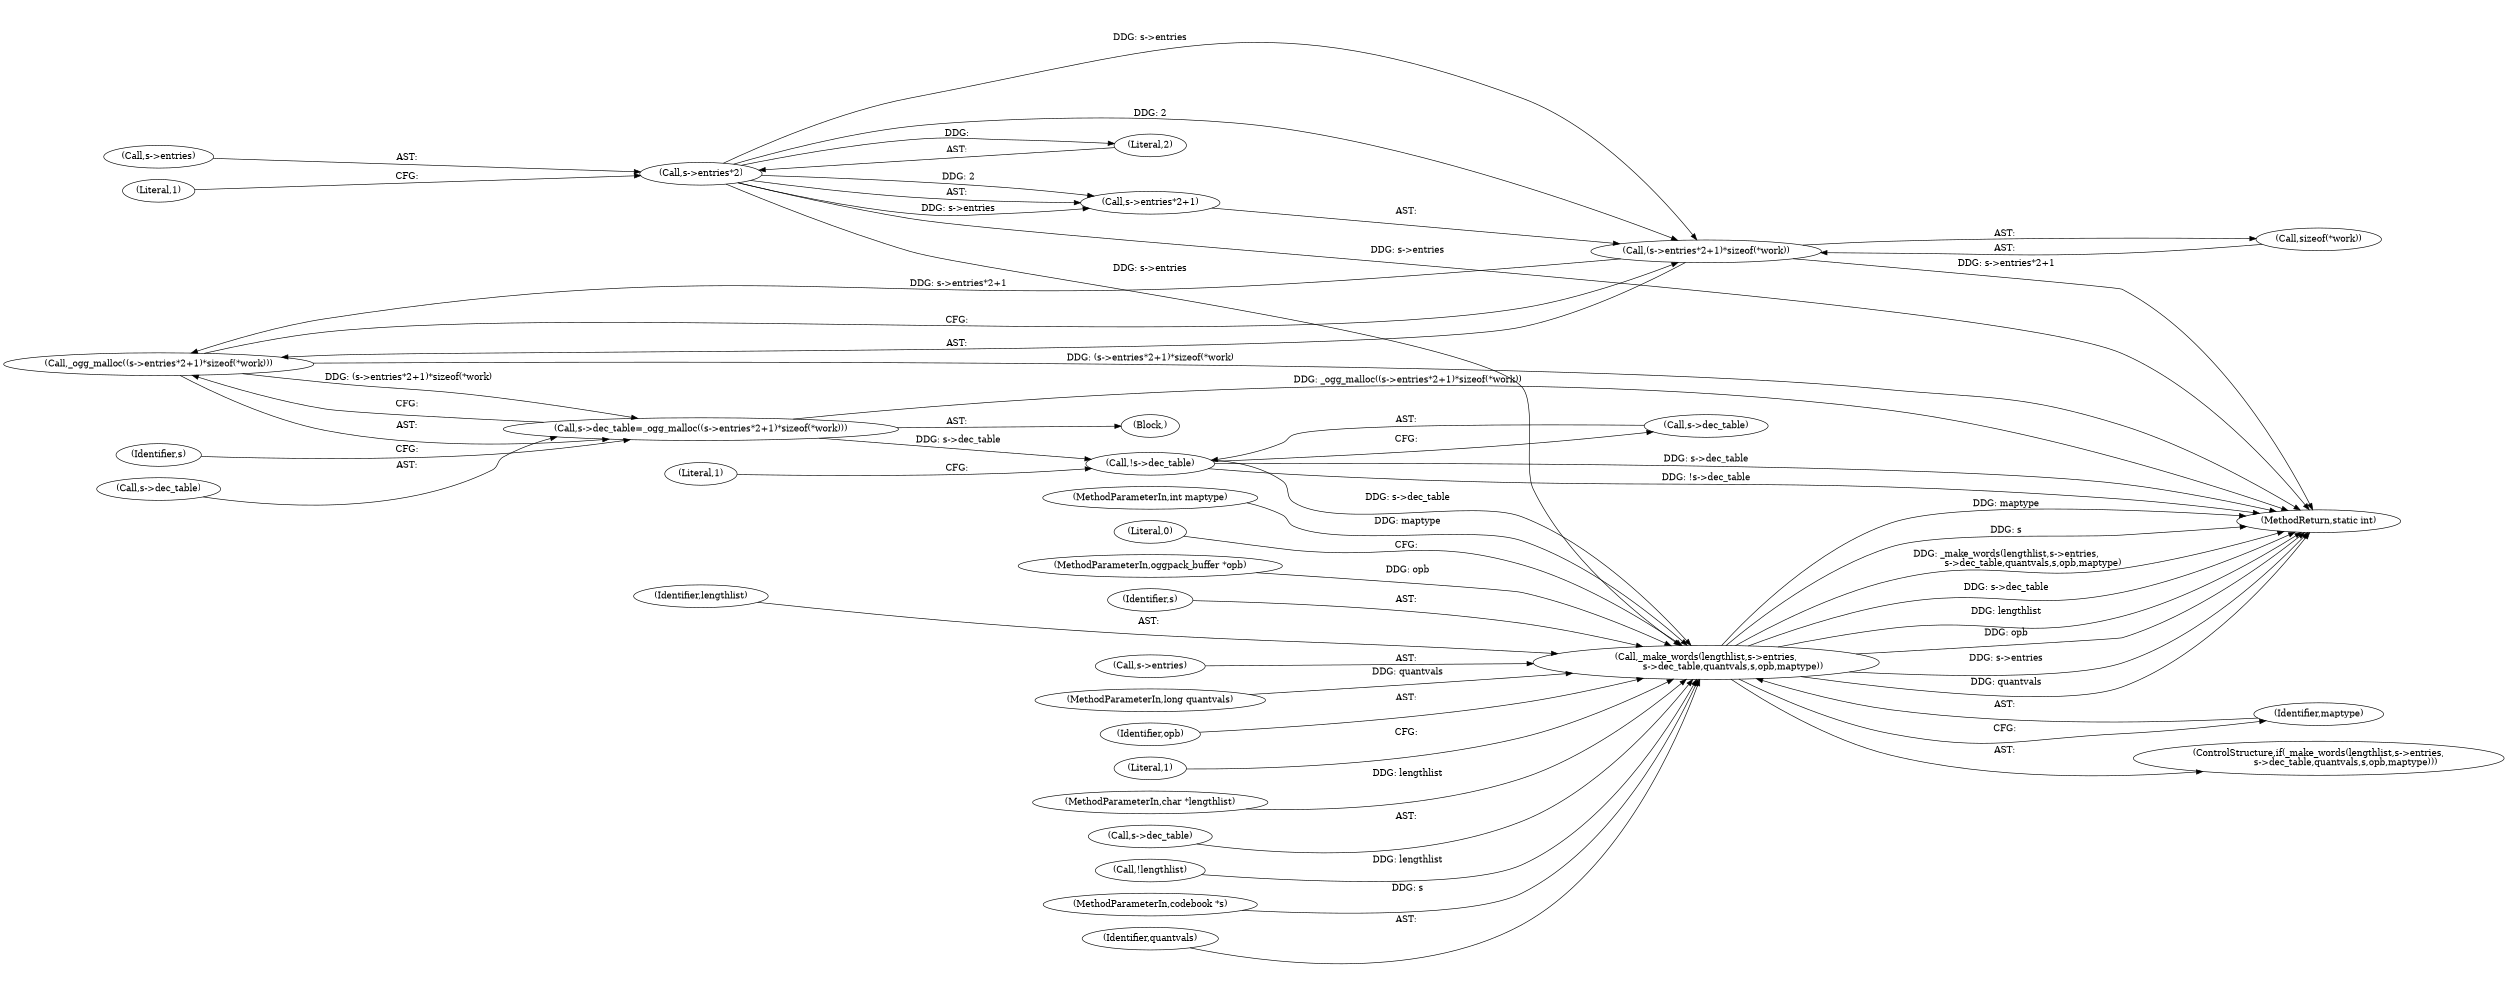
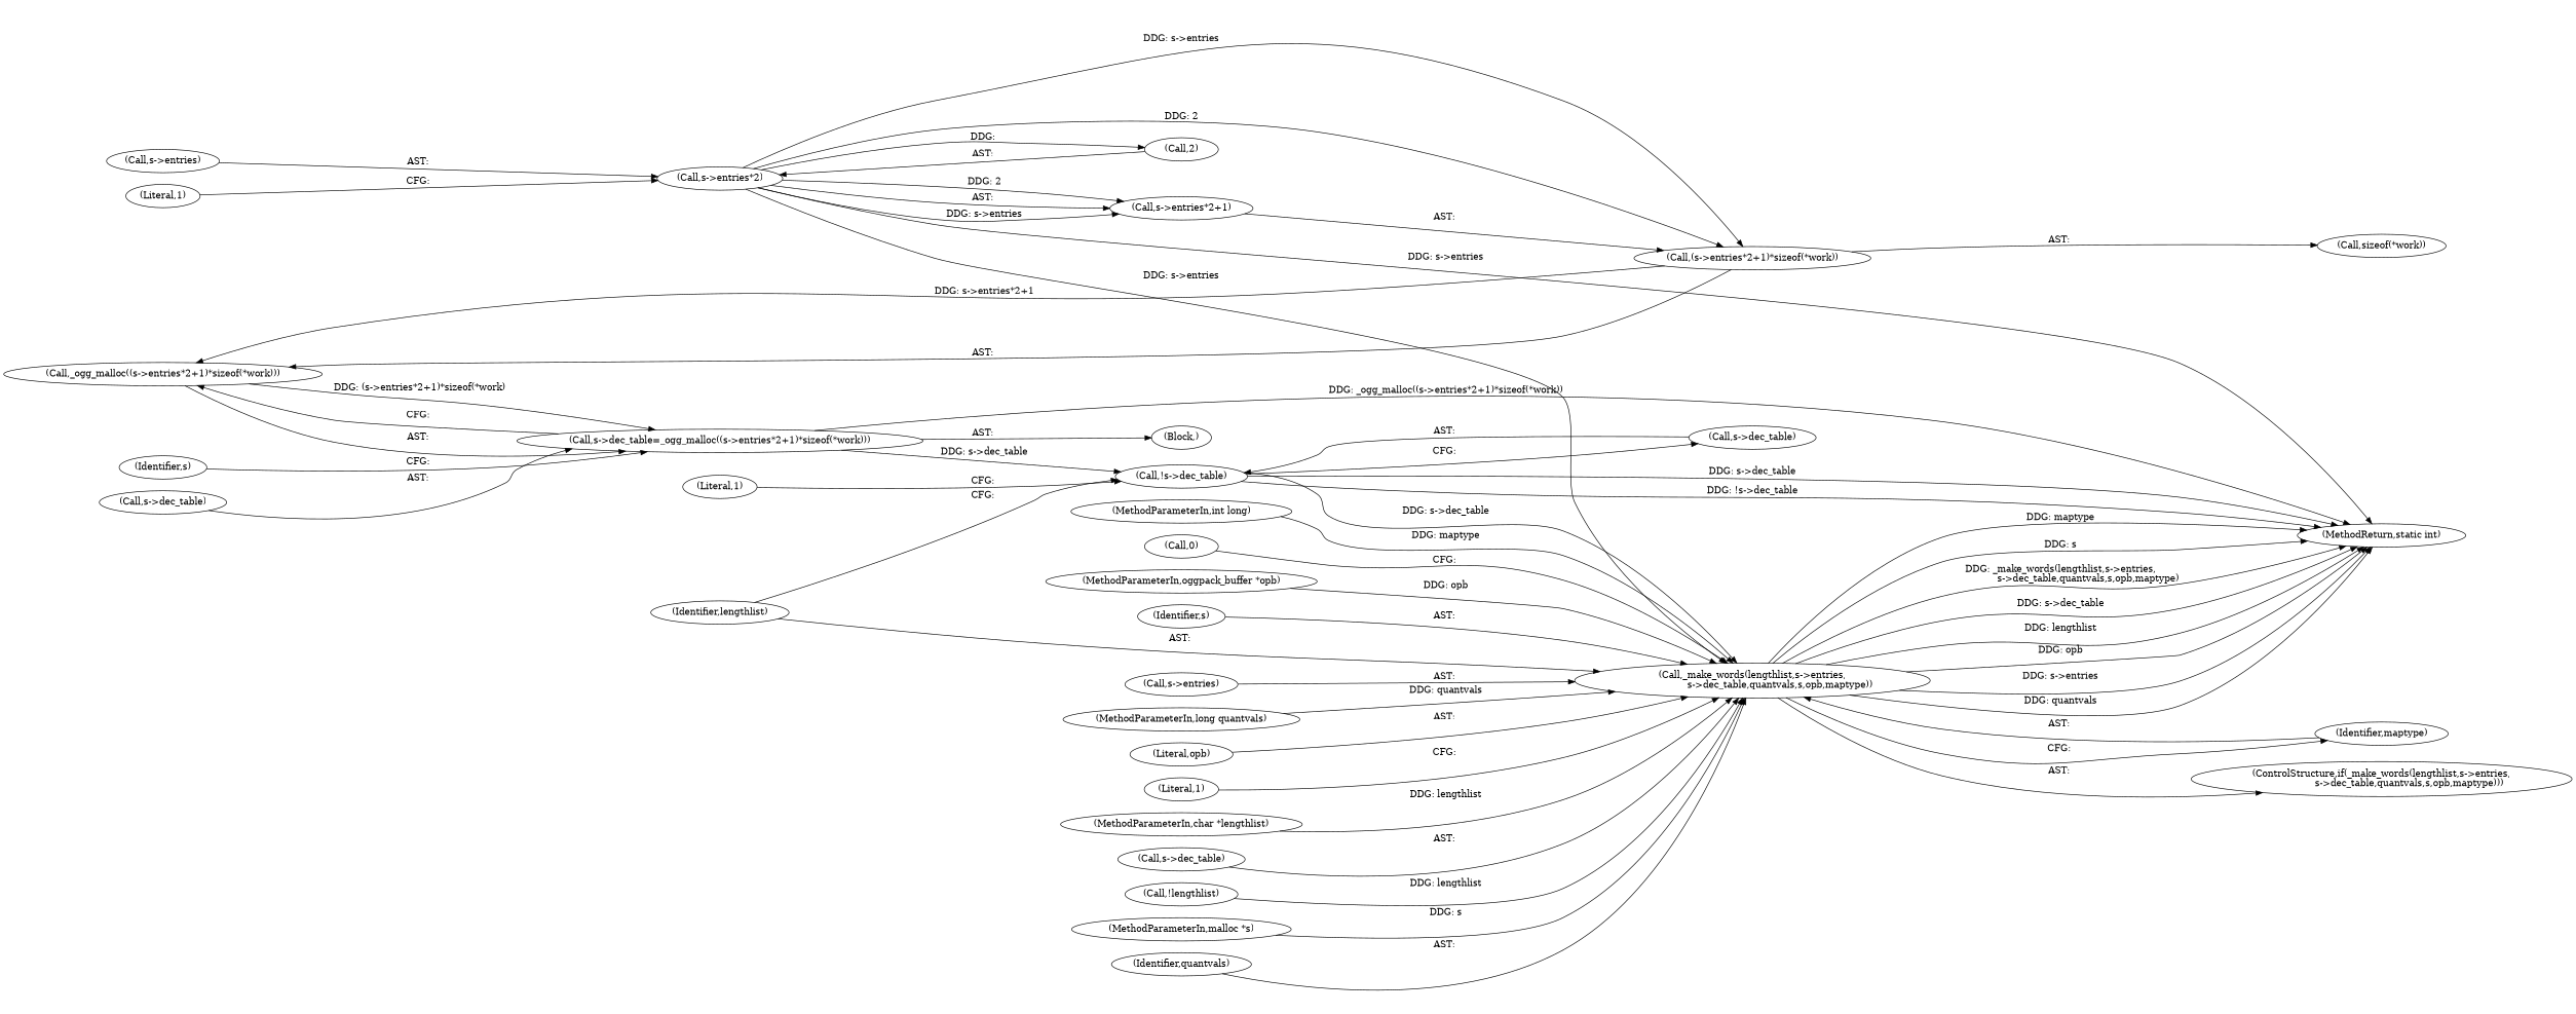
  digraph {
    rankdir=LR
    n1 [label="(Call,_ogg_malloc((s->entries*2+1)*sizeof(*work)))"]
    n2 [label="(Call,(s->entries*2+1)*sizeof(*work))"]
    n3 [label="(Call,s->dec_table=_ogg_malloc((s->entries*2+1)*sizeof(*work)))"]
    n4 [label="(MethodReturn,static int)"]
    n5 [label="(Call,sizeof(*work))"]
    n6 [label="(Call,!s->dec_table)"]
    n7 [label="(Block,)"]
    n8 [label="(Call,s->entries*2)"]
    n9 [label="(Call,_make_words(lengthlist,s->entries,\n                   s->dec_table,quantvals,s,opb,maptype))"]
-   n10 [label="(Literal,2)"]
+   n10 [label="(Call,2)"]
    n11 [label="(Call,s->entries*2+1)"]
    n12 [label="(Identifier,maptype)"]
    n13 [label="(ControlStructure,if(_make_words(lengthlist,s->entries,\n                   s->dec_table,quantvals,s,opb,maptype)))"]
    n14 [label="(Call,s->dec_table)"]
    n15 [label="(Call,s->dec_table)"]
    n16 [label="(Call,s->entries)"]
    n17 [label="(Literal,1)"]
    n18 [label="(Identifier,quantvals)"]
-   n19 [label="(MethodParameterIn,int maptype)"]
-   n20 [label="(Literal,0)"]
+   n19 [label="(MethodParameterIn,int long)"]
+   n20 [label="(Call,0)"]
    n21 [label="(Literal,1)"]
    n22 [label="(MethodParameterIn,oggpack_buffer *opb)"]
    n23 [label="(Call,s->entries)"]
    n24 [label="(MethodParameterIn,long quantvals)"]
-   n25 [label="(Identifier,opb)"]
+   n25 [label="(Literal,opb)"]
    n26 [label="(Literal,1)"]
    n27 [label="(MethodParameterIn,char *lengthlist)"]
    n28 [label="(Call,s->dec_table)"]
    n29 [label="(Call,!lengthlist)"]
    n30 [label="(Identifier,lengthlist)"]
-   n31 [label="(MethodParameterIn,codebook *s)"]
+   n31 [label="(MethodParameterIn,malloc *s)"]
    n32 [label="(Identifier,s)"]
    n33 [label="(Identifier,s)"]
-   n1 -> n2 [label="CFG: "]
    n1 -> n3 [label="AST: "]
    n1 -> n3 [label="DDG: (s->entries*2+1)*sizeof(*work)"]
-   n1 -> n4 [label="DDG: (s->entries*2+1)*sizeof(*work)"]
    n2 -> n1 [label="AST: "]
    n2 -> n1 [label="DDG: s->entries*2+1"]
-   n2 -> n4 [label="DDG: s->entries*2+1"]
    n2 -> n5 [label="AST: "]
    n3 -> n1 [label="CFG: "]
    n3 -> n4 [label="DDG: _ogg_malloc((s->entries*2+1)*sizeof(*work))"]
    n3 -> n6 [label="DDG: s->dec_table"]
    n3 -> n7 [label="AST: "]
-   n5 -> n2 [label="AST: "]
    n6 -> n4 [label="DDG: !s->dec_table"]
    n6 -> n4 [label="DDG: s->dec_table"]
    n6 -> n9 [label="DDG: s->dec_table"]
    n6 -> n14 [label="CFG: "]
    n8 -> n2 [label="DDG: s->entries"]
    n8 -> n2 [label="DDG: 2"]
    n8 -> n4 [label="DDG: s->entries"]
    n8 -> n9 [label="DDG: s->entries"]
    n8 -> n10 [label="DDG: "]
    n8 -> n11 [label="AST: "]
    n8 -> n11 [label="DDG: s->entries"]
    n8 -> n11 [label="DDG: 2"]
    n9 -> n4 [label="DDG: opb"]
    n9 -> n4 [label="DDG: s->entries"]
    n9 -> n4 [label="DDG: quantvals"]
    n9 -> n4 [label="DDG: maptype"]
    n9 -> n4 [label="DDG: s"]
    n9 -> n4 [label="DDG: _make_words(lengthlist,s->entries,\n                   s->dec_table,quantvals,s,opb,maptype)"]
    n9 -> n4 [label="DDG: s->dec_table"]
    n9 -> n4 [label="DDG: lengthlist"]
    n9 -> n12 [label="CFG: "]
    n9 -> n13 [label="AST: "]
    n10 -> n8 [label="AST: "]
    n11 -> n2 [label="AST: "]
    n12 -> n9 [label="AST: "]
    n14 -> n6 [label="AST: "]
    n15 -> n3 [label="AST: "]
    n16 -> n9 [label="AST: "]
    n17 -> n8 [label="CFG: "]
    n18 -> n9 [label="AST: "]
    n19 -> n9 [label="DDG: maptype"]
    n20 -> n9 [label="CFG: "]
    n21 -> n6 [label="CFG: "]
    n22 -> n9 [label="DDG: opb"]
    n23 -> n8 [label="AST: "]
    n24 -> n9 [label="DDG: quantvals"]
    n25 -> n9 [label="AST: "]
    n26 -> n9 [label="CFG: "]
    n27 -> n9 [label="DDG: lengthlist"]
    n28 -> n9 [label="AST: "]
    n29 -> n9 [label="DDG: lengthlist"]
+   n30 -> n6 [label="CFG: "]
    n30 -> n9 [label="AST: "]
    n31 -> n9 [label="DDG: s"]
    n32 -> n9 [label="AST: "]
    n33 -> n3 [label="CFG: "]
  }
